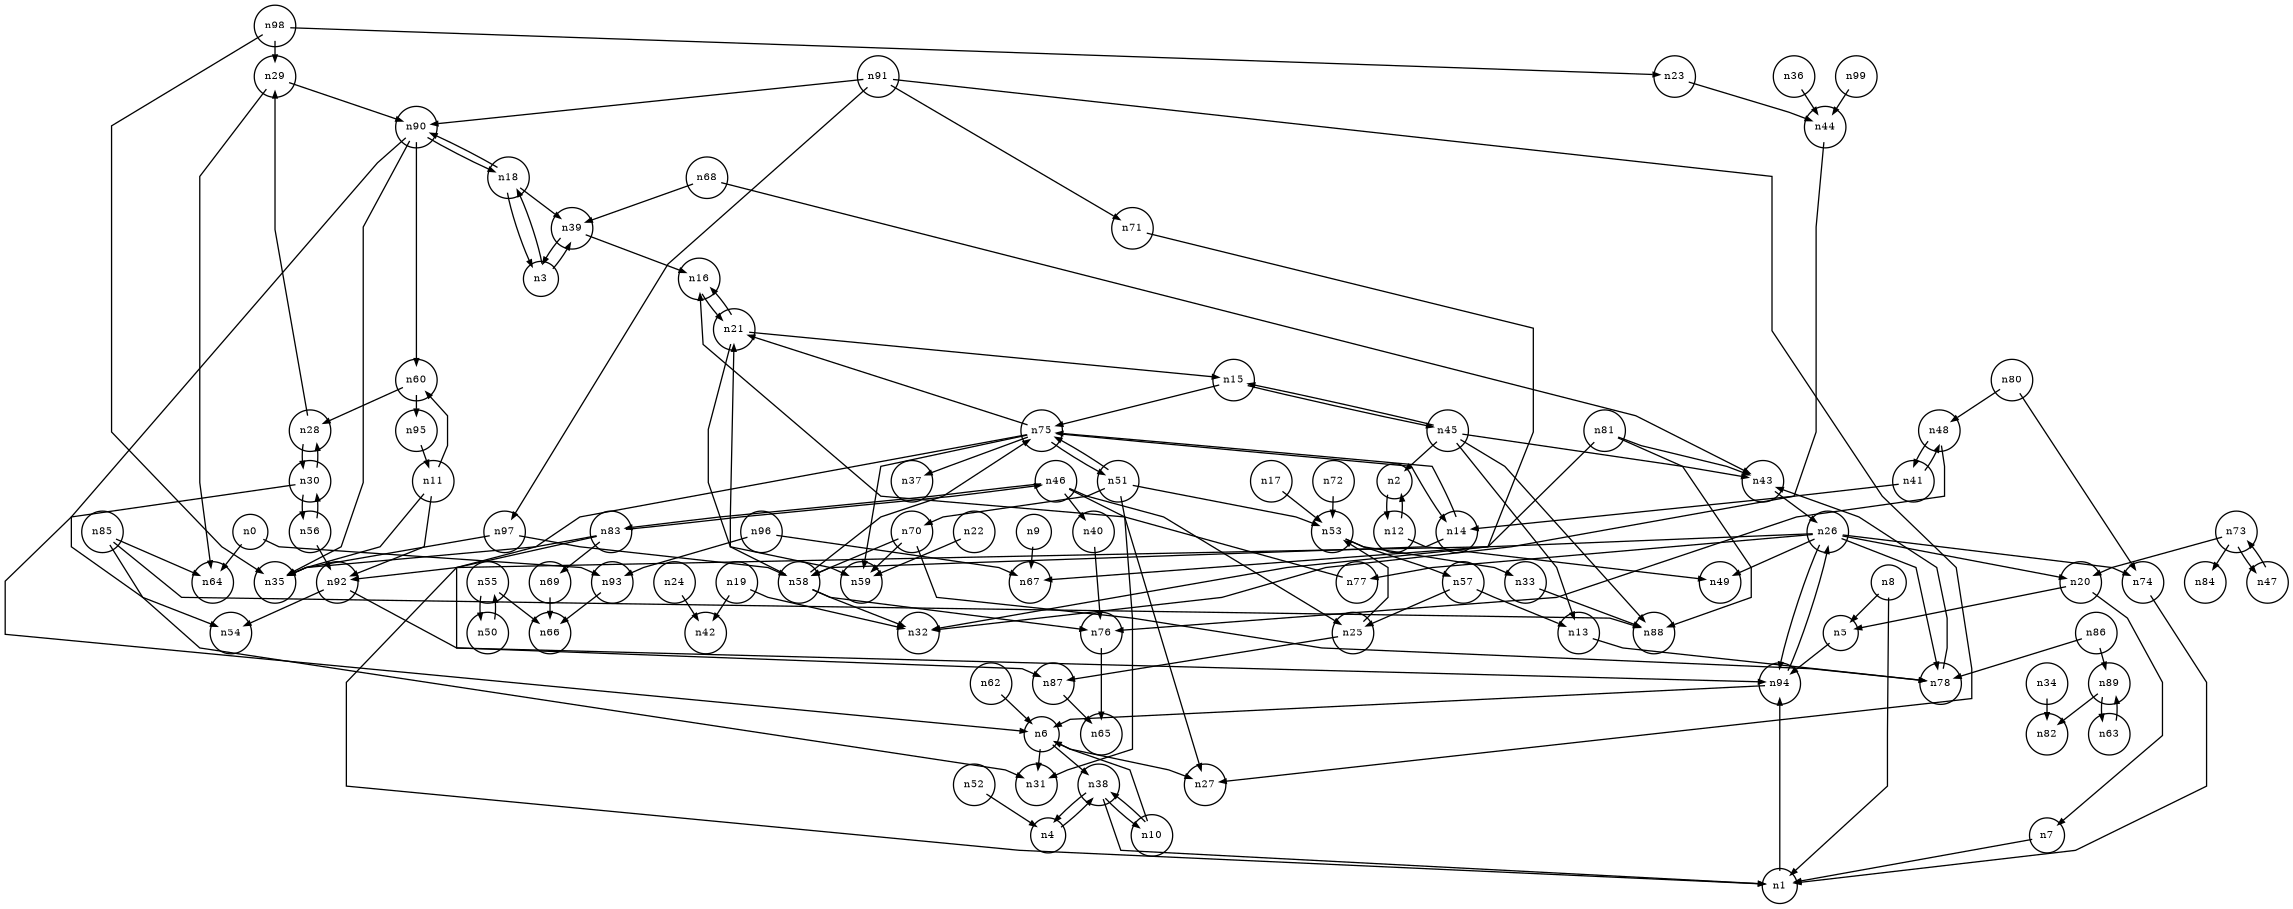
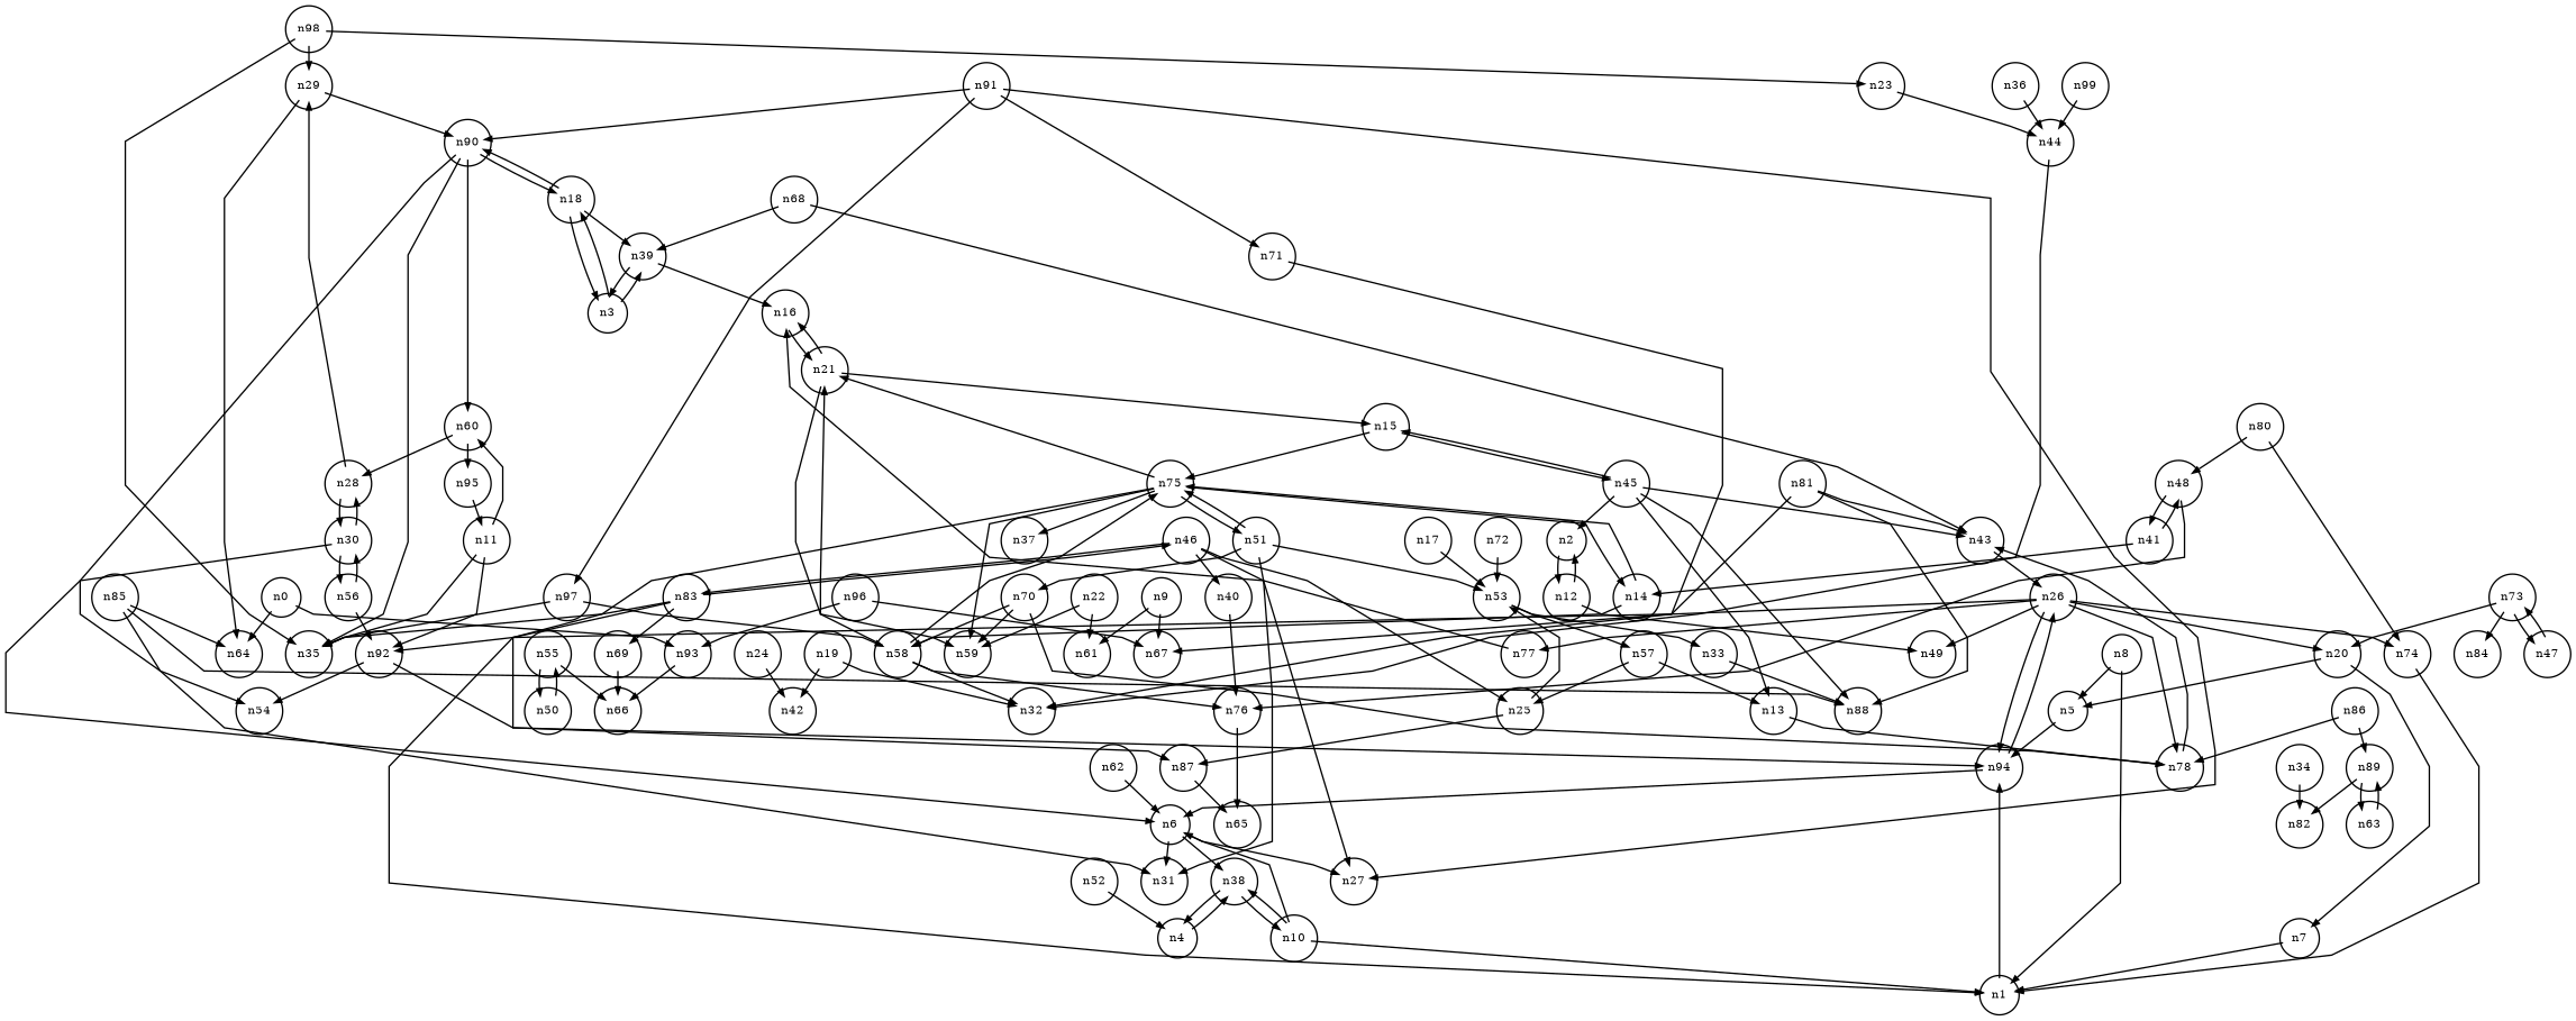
  digraph {
    fontsize=8
    nodesep=0.22
    nodesize=0.32
    ranksep=0.22
    splines=polyline
    node [fixedsize=shape fontsize=8 shape=circle]
    edge [arrowsize=0.5]
    n0 [width=0.32]
    n64 [width=0.32]
    n93 [width=0.32]
    n66 [width=0.32]
    n12 [width=0.32]
    n49 [width=0.32]
    n2 [width=0.32]
    n18 [width=0.32]
    n39 [width=0.32]
    n90 [width=0.32]
    n3 [width=0.32]
    n16 [width=0.32]
    n35 [width=0.32]
    n54 [width=0.32]
    n60 [width=0.32]
    n21 [width=0.32]
    n45 [width=0.32]
    n43 [width=0.32]
    n13 [width=0.32]
    n88 [width=0.32]
    n15 [width=0.32]
    n59 [width=0.32]
    n26 [width=0.32]
    n78 [width=0.32]
    n75 [width=0.32]
    n6 [width=0.32]
    n27 [width=0.32]
    n31 [width=0.32]
    n38 [width=0.32]
    n1 [width=0.32]
    n10 [width=0.32]
    n4 [width=0.32]
    n94 [width=0.32]
    n92 [width=0.32]
    n20 [width=0.32]
    n74 [width=0.32]
    n77 [width=0.32]
    n7 [width=0.32]
    n8 [width=0.32]
    n5 [width=0.32]
    n9 [width=0.32]
+   n61 [width=0.32]
    n67 [width=0.32]
    n11 [width=0.32]
    n95 [width=0.32]
    n28 [width=0.32]
    n29 [width=0.32]
    n30 [width=0.32]
    n56 [width=0.32]
    n58 [width=0.32]
    n32 [width=0.32]
    n76 [width=0.32]
    n65 [width=0.32]
    n14 [width=0.32]
    n37 [width=0.32]
    n87 [width=0.32]
    n51 [width=0.32]
    n53 [width=0.32]
    n70 [width=0.32]
    n33 [width=0.32]
    n57 [width=0.32]
    n25 [width=0.32]
    n17 [width=0.32]
    n19 [width=0.32]
    n42 [width=0.32]
    n22 [width=0.32]
    n44 [width=0.32]
    n23 [width=0.32]
    n24 [width=0.32]
    n34 [width=0.32]
    n82 [width=0.32]
    n36 [width=0.32]
    n40 [width=0.32]
    n46 [width=0.32]
    n83 [width=0.32]
    n69 [width=0.32]
    n41 [width=0.32]
    n48 [width=0.32]
    n55 [width=0.32]
    n50 [width=0.32]
    n52 [width=0.32]
    n62 [width=0.32]
    n89 [width=0.32]
    n63 [width=0.32]
    n68 [width=0.32]
    n71 [width=0.32]
    n72 [width=0.32]
    n73 [width=0.32]
    n47 [width=0.32]
    n84 [width=0.32]
    n80 [width=0.32]
    n81 [width=0.32]
    n85 [width=0.32]
    n86 [width=0.32]
    n91 [width=0.32]
    n97 [width=0.32]
    n96 [width=0.32]
    n98 [width=0.32]
    n99 [width=0.32]
    n0 -> n64
    n0 -> n93
    n93 -> n66
    n12 -> n49
    n12 -> n2
    n2 -> n12
    n18 -> n39
    n18 -> n90
    n18 -> n3
    n39 -> n3
    n39 -> n16
    n90 -> n18
    n90 -> n35
    n90 -> n54
    n90 -> n60
    n3 -> n18
    n3 -> n39
    n16 -> n21
    n60 -> n95
    n60 -> n28
    n21 -> n16
    n21 -> n15
    n21 -> n59
    n45 -> n2
    n45 -> n43
    n45 -> n13
    n45 -> n88
    n45 -> n15
    n43 -> n26
    n13 -> n78
    n15 -> n45
    n15 -> n75
    n26 -> n49
    n26 -> n78
    n26 -> n94
    n26 -> n92
    n26 -> n20
    n26 -> n74
    n26 -> n77
    n78 -> n43
    n75 -> n21
    n75 -> n59
    n75 -> n14
    n75 -> n37
    n75 -> n87
    n75 -> n51
    n6 -> n27
    n6 -> n31
    n6 -> n38
-   n38 -> n1
+   n10 -> n1
    n38 -> n10
    n38 -> n4
    n1 -> n94
    n10 -> n6
    n10 -> n38
    n4 -> n38
    n94 -> n26
    n94 -> n6
    n92 -> n54
    n92 -> n94
    n20 -> n7
    n20 -> n5
    n74 -> n1
    n77 -> n16
    n7 -> n1
    n8 -> n1
    n8 -> n5
    n5 -> n94
+   n9 -> n61
    n9 -> n67
    n11 -> n35
    n11 -> n60
    n11 -> n92
    n95 -> n11
    n28 -> n29
    n28 -> n30
    n29 -> n64
    n29 -> n90
    n30 -> n6
    n30 -> n28
    n30 -> n56
    n56 -> n92
    n56 -> n30
    n58 -> n21
    n58 -> n75
    n58 -> n32
    n58 -> n76
    n76 -> n65
    n14 -> n75
    n14 -> n58
    n87 -> n65
    n51 -> n75
    n51 -> n31
    n51 -> n53
    n51 -> n70
    n53 -> n33
    n53 -> n57
    n70 -> n59
    n70 -> n78
    n70 -> n58
    n33 -> n88
    n57 -> n13
    n57 -> n25
    n25 -> n87
    n25 -> n53
    n17 -> n53
    n19 -> n32
    n19 -> n42
    n22 -> n59
+   n22 -> n61
    n44 -> n32
    n23 -> n44
    n24 -> n42
    n34 -> n82
    n36 -> n44
    n40 -> n76
    n46 -> n27
    n46 -> n25
    n46 -> n40
    n46 -> n83
    n83 -> n35
    n83 -> n1
    n83 -> n46
    n83 -> n69
    n69 -> n66
    n41 -> n14
    n41 -> n48
    n48 -> n76
    n48 -> n41
    n55 -> n66
    n55 -> n50
    n50 -> n55
    n52 -> n4
    n62 -> n6
    n89 -> n82
    n89 -> n63
    n63 -> n89
    n68 -> n39
    n68 -> n43
    n71 -> n32
    n72 -> n53
    n73 -> n20
    n73 -> n47
    n73 -> n84
    n47 -> n73
    n80 -> n74
    n80 -> n48
    n81 -> n43
    n81 -> n88
    n81 -> n67
    n85 -> n64
    n85 -> n88
    n85 -> n31
    n86 -> n78
    n86 -> n89
    n91 -> n90
    n91 -> n27
    n91 -> n71
    n91 -> n97
    n97 -> n35
    n97 -> n58
    n96 -> n93
    n96 -> n67
    n98 -> n35
    n98 -> n29
    n98 -> n23
    n99 -> n44
  }
